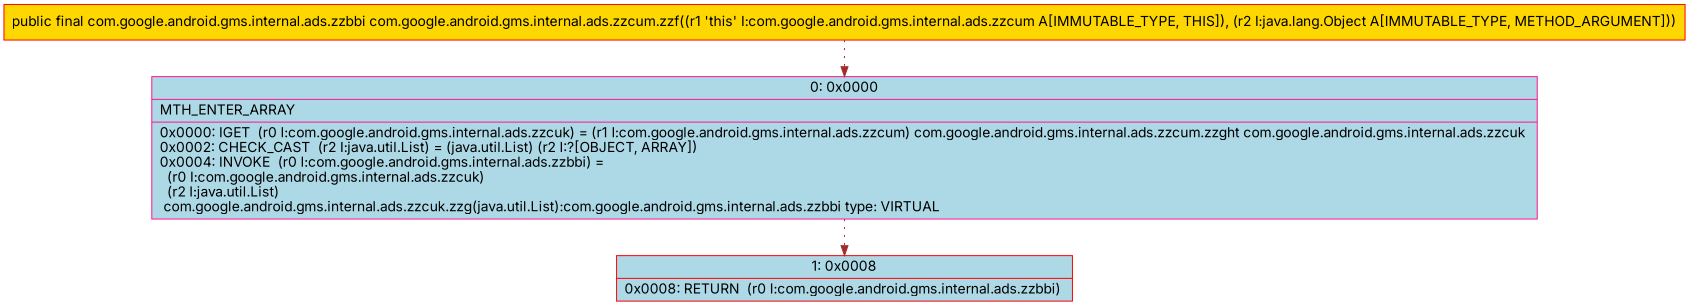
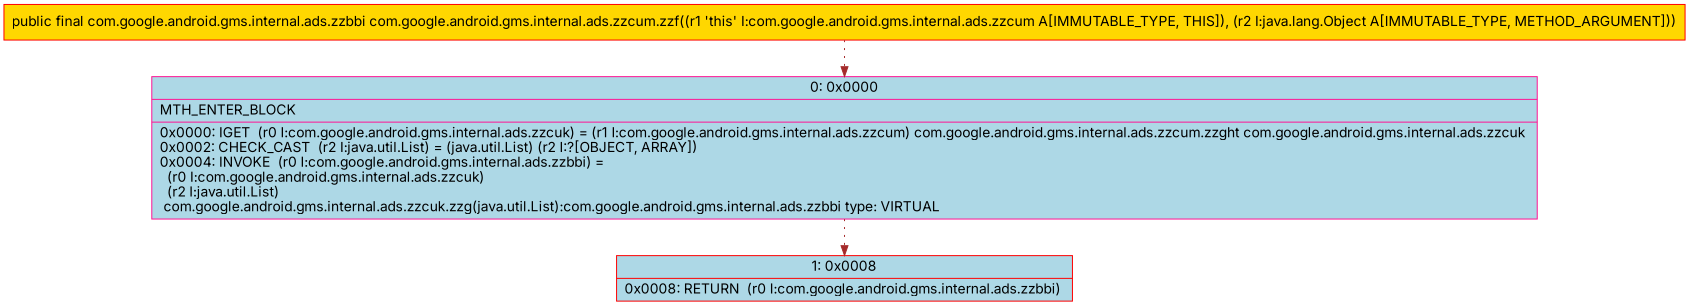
  digraph {
    fontname=Inter
    node [shape=record style=filled fillcolor=lightblue color=red fontname=Inter]
    edge [color=brown style=dotted fontname=Inter]
-   n1 [label="{0\:\ 0x0000|MTH_ENTER_ARRAY\l|0x0000: IGET  (r0 I:com.google.android.gms.internal.ads.zzcuk) = (r1 I:com.google.android.gms.internal.ads.zzcum) com.google.android.gms.internal.ads.zzcum.zzght com.google.android.gms.internal.ads.zzcuk \l0x0002: CHECK_CAST  (r2 I:java.util.List) = (java.util.List) (r2 I:?[OBJECT, ARRAY]) \l0x0004: INVOKE  (r0 I:com.google.android.gms.internal.ads.zzbbi) = \l  (r0 I:com.google.android.gms.internal.ads.zzcuk)\l  (r2 I:java.util.List)\l com.google.android.gms.internal.ads.zzcuk.zzg(java.util.List):com.google.android.gms.internal.ads.zzbbi type: VIRTUAL \l}" color=deeppink]
+   n1 [label="{0\:\ 0x0000|MTH_ENTER_BLOCK\l|0x0000: IGET  (r0 I:com.google.android.gms.internal.ads.zzcuk) = (r1 I:com.google.android.gms.internal.ads.zzcum) com.google.android.gms.internal.ads.zzcum.zzght com.google.android.gms.internal.ads.zzcuk \l0x0002: CHECK_CAST  (r2 I:java.util.List) = (java.util.List) (r2 I:?[OBJECT, ARRAY]) \l0x0004: INVOKE  (r0 I:com.google.android.gms.internal.ads.zzbbi) = \l  (r0 I:com.google.android.gms.internal.ads.zzcuk)\l  (r2 I:java.util.List)\l com.google.android.gms.internal.ads.zzcuk.zzg(java.util.List):com.google.android.gms.internal.ads.zzbbi type: VIRTUAL \l}" color=deeppink]
    n2 [label="{1\:\ 0x0008|0x0008: RETURN  (r0 I:com.google.android.gms.internal.ads.zzbbi) \l}"]
    n3 [label="{public final com.google.android.gms.internal.ads.zzbbi com.google.android.gms.internal.ads.zzcum.zzf((r1 'this' I:com.google.android.gms.internal.ads.zzcum A[IMMUTABLE_TYPE, THIS]), (r2 I:java.lang.Object A[IMMUTABLE_TYPE, METHOD_ARGUMENT])) }" fillcolor=gold]
    n1 -> n2
    n3 -> n1
  }
